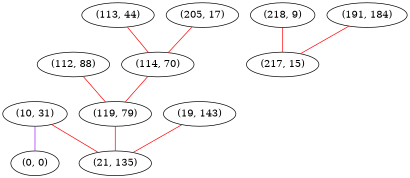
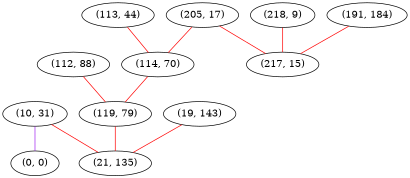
  graph {
    edge [color=red weight=1]
    "(10, 31)"
    "(0, 0)"
    "(21, 135)"
    n4 [label="(119, 79)"]
    "(112, 88)"
    n6 [label="(114, 70)"]
    "(113, 44)"
    "(205, 17)"
    "(217, 15)"
    "(218, 9)"
    "(19, 143)"
    "(191, 184)"
    "(10, 31)" -- "(0, 0)" [color=purple weight=4]
    "(10, 31)" -- "(21, 135)"
    n4 -- "(21, 135)"
    "(112, 88)" -- n4
    n6 -- n4
    "(113, 44)" -- n6
    "(205, 17)" -- n6
+   "(205, 17)" -- "(217, 15)"
    "(218, 9)" -- "(217, 15)"
    "(19, 143)" -- "(21, 135)"
    "(191, 184)" -- "(217, 15)"
  }
